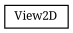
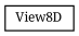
  digraph {
    rankdir=LR
    fontname="Noto Serif"
-   n1 [color=black fillcolor=white fontname="Noto Serif" fontsize=10 height=0.2 label=View2D shape=record style=filled width=0.4]
+   n1 [color=black fillcolor=white fontname="Noto Serif" fontsize=10 height=0.2 label=View8D shape=record style=filled width=0.4]
  }
